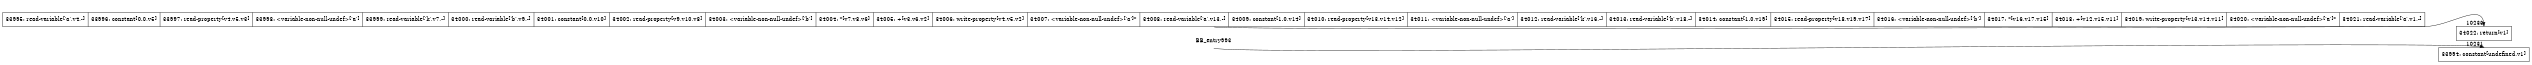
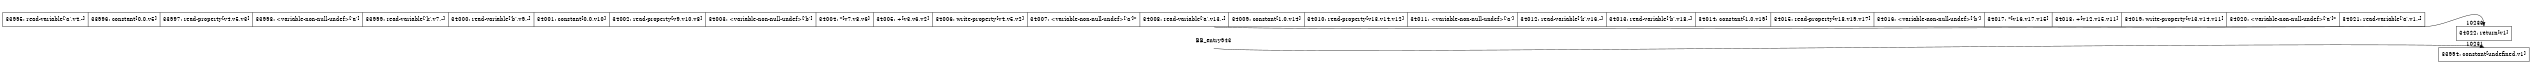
  digraph {
    rankdir=LR
    node [shape=record]
    edge [headport=n tailport=s]
-   BB_entry943 [shape=none label=BB_entry993]
+   BB_entry943 [shape=none]
    n2 [label="{33994: constant[undefined,v1]}"]
    n3 [label="{33995: read-variable['a',v4,-]|33996: constant[0.0,v5]|33997: read-property[v4,v5,v3]|33998: \<variable-non-null-undef\>['a']|33999: read-variable['k',v7,-]|34000: read-variable['b',v9,-]|34001: constant[0.0,v10]|34002: read-property[v9,v10,v8]|34003: \<variable-non-null-undef\>['b']|34004: *[v7,v8,v6]|34005: +[v3,v6,v2]|34006: write-property[v4,v5,v2]|34007: \<variable-non-null-undef\>['a']*|34008: read-variable['a',v13,-]|34009: constant[1.0,v14]|34010: read-property[v13,v14,v12]|34011: \<variable-non-null-undef\>['a']|34012: read-variable['k',v16,-]|34013: read-variable['b',v18,-]|34014: constant[1.0,v19]|34015: read-property[v18,v19,v17]|34016: \<variable-non-null-undef\>['b']|34017: *[v16,v17,v15]|34018: +[v12,v15,v11]|34019: write-property[v13,v14,v11]|34020: \<variable-non-null-undef\>['a']*|34021: read-variable['a',v1,-]}"]
    n4 [label="{34022: return[v1]}"]
    BB_entry943 -> n2 [headlabel="    10231"]
    n3 -> n4 [headlabel="      10233"]
  }
